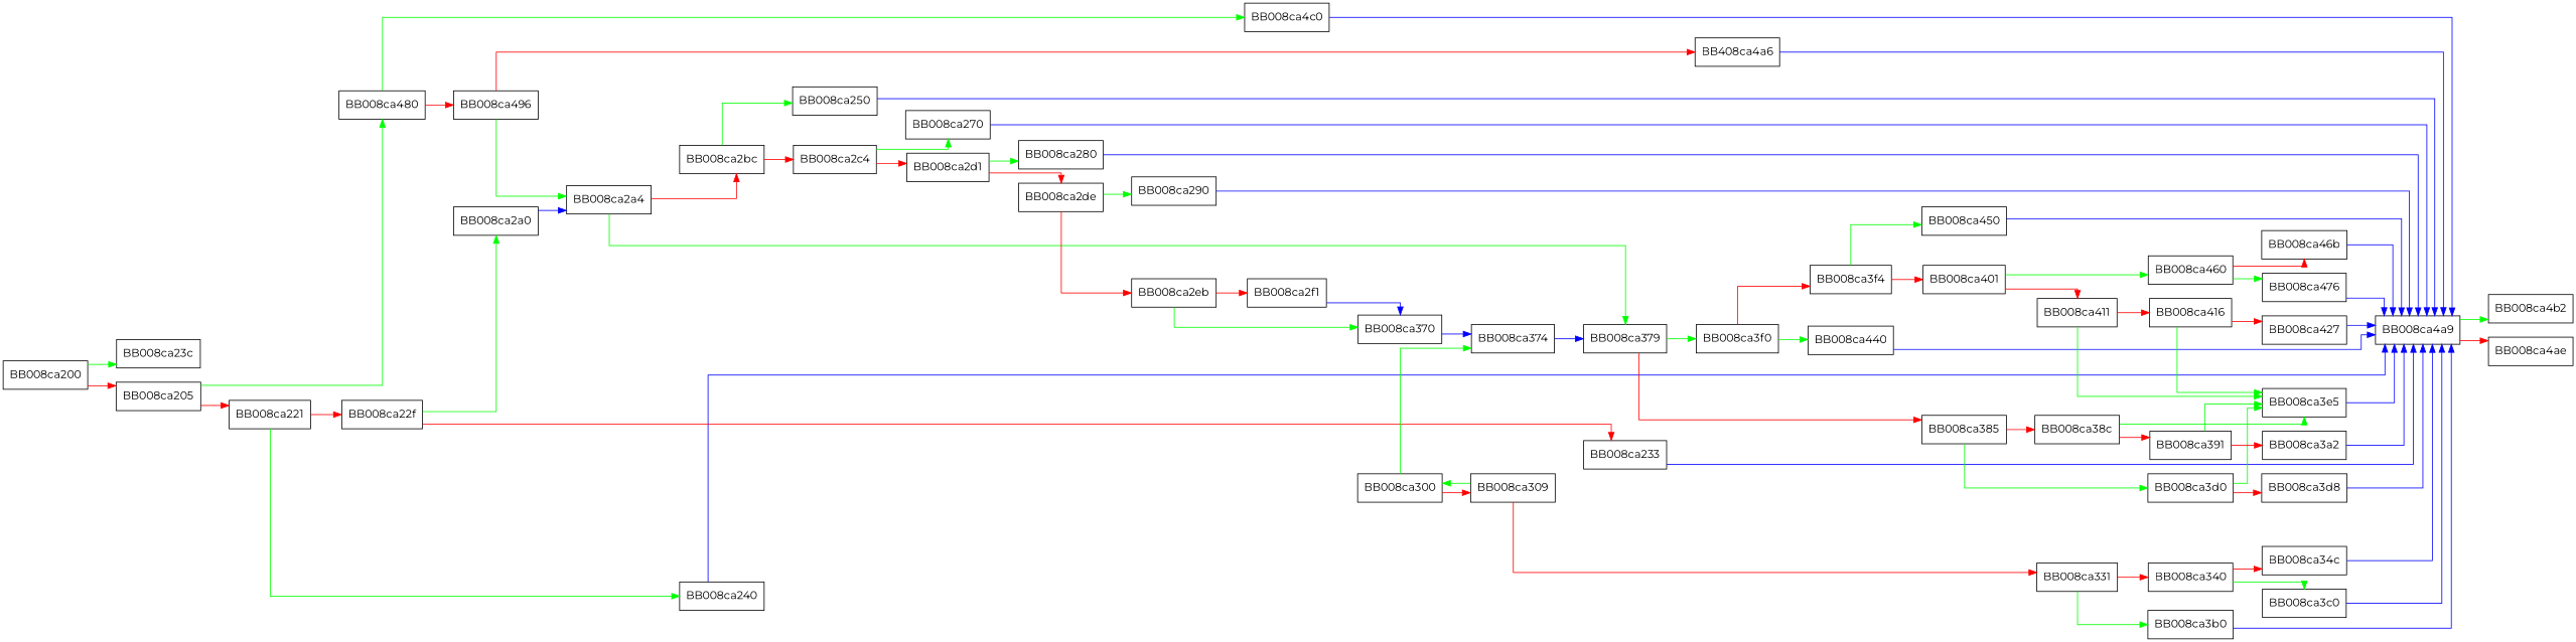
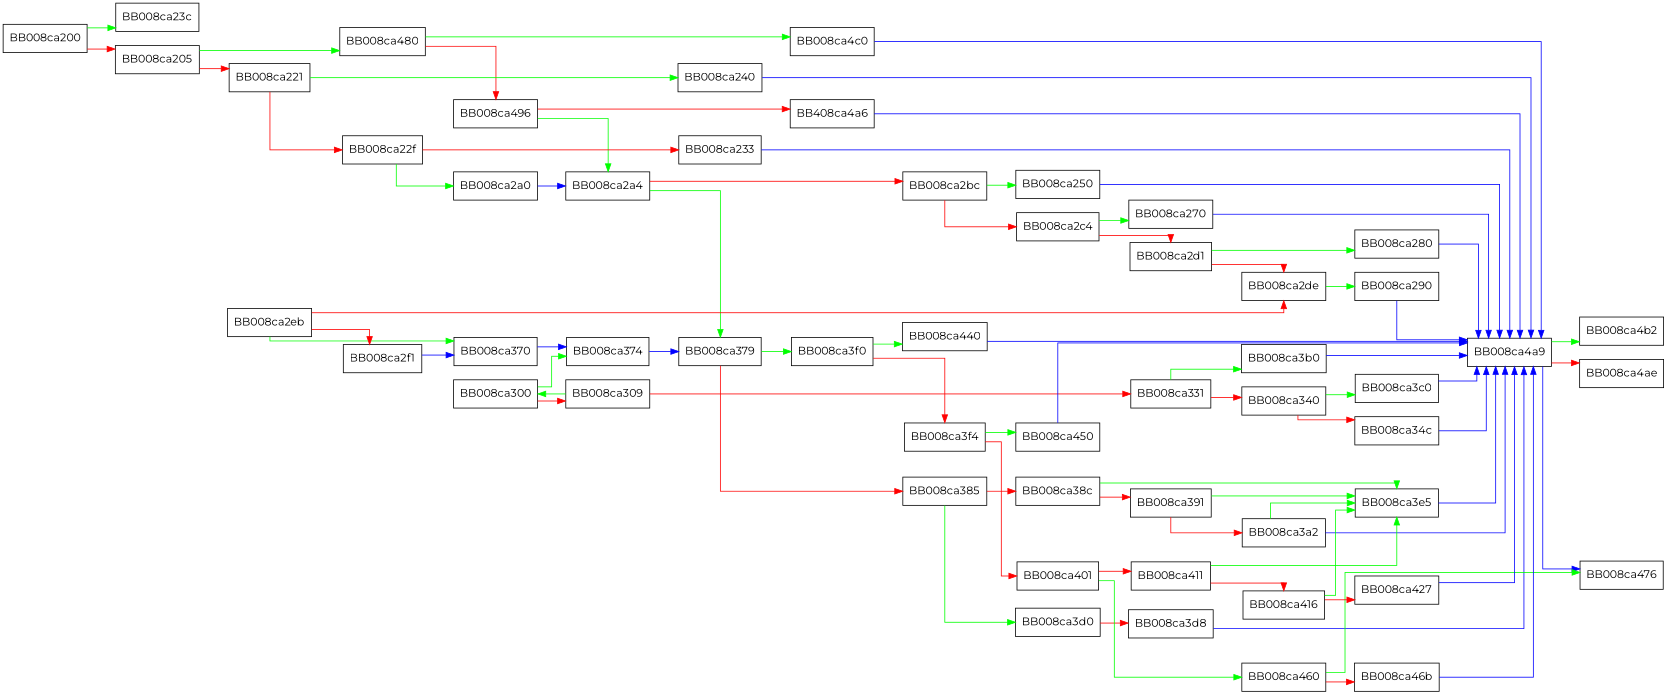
  digraph {
    fontname=Montserrat
    rankdir=LR
    splines=ortho
    node [fontname=Montserrat shape=box]
    edge [color=green fontname=Montserrat]
    BB008ca200
    BB008ca23c
    BB008ca205
    BB008ca480
    BB008ca221
    BB008ca4c0
    BB008ca496
    BB008ca240
    BB008ca22f
    BB008ca4a9
    BB008ca2a4
    n12 [label=BB408ca4a6]
    BB008ca2a0
    BB008ca233
    BB008ca4b2
    BB008ca4ae
    BB008ca379
    BB008ca2bc
    BB008ca250
    BB008ca270
    BB008ca280
    BB008ca290
    BB008ca3f0
    BB008ca385
    BB008ca2c4
    BB008ca440
    BB008ca3f4
    BB008ca3d0
    BB008ca38c
    BB008ca2d1
    BB008ca2de
    BB008ca2eb
    BB008ca370
    BB008ca2f1
    BB008ca374
    BB008ca300
    BB008ca309
    BB008ca331
    BB008ca3b0
    BB008ca340
    BB008ca3c0
    BB008ca34c
    BB008ca450
    BB008ca401
    BB008ca3e5
    BB008ca3d8
    BB008ca391
    BB008ca3a2
    BB008ca460
    BB008ca411
    BB008ca476
    BB008ca46b
    BB008ca416
    BB008ca427
    BB008ca200 -> BB008ca23c
    BB008ca200 -> BB008ca205 [color=red]
    BB008ca205 -> BB008ca480
    BB008ca205 -> BB008ca221 [color=red]
    BB008ca480 -> BB008ca4c0
    BB008ca480 -> BB008ca496 [color=red]
    BB008ca221 -> BB008ca240
    BB008ca221 -> BB008ca22f [color=red]
    BB008ca4c0 -> BB008ca4a9 [color=blue]
    BB008ca496 -> BB008ca2a4
    BB008ca496 -> n12 [color=red]
    BB008ca240 -> BB008ca4a9 [color=blue]
    BB008ca22f -> BB008ca2a0
    BB008ca22f -> BB008ca233 [color=red]
    BB008ca4a9 -> BB008ca4b2
    BB008ca4a9 -> BB008ca4ae [color=red]
    BB008ca2a4 -> BB008ca379
    BB008ca2a4 -> BB008ca2bc [color=red]
    n12 -> BB008ca4a9 [color=blue]
    BB008ca2a0 -> BB008ca2a4 [color=blue]
    BB008ca233 -> BB008ca4a9 [color=blue]
    BB008ca379 -> BB008ca3f0
    BB008ca379 -> BB008ca385 [color=red]
    BB008ca2bc -> BB008ca250
    BB008ca2bc -> BB008ca2c4 [color=red]
    BB008ca250 -> BB008ca4a9 [color=blue]
    BB008ca270 -> BB008ca4a9 [color=blue]
    BB008ca280 -> BB008ca4a9 [color=blue]
    BB008ca290 -> BB008ca4a9 [color=blue]
    BB008ca3f0 -> BB008ca440
    BB008ca3f0 -> BB008ca3f4 [color=red]
    BB008ca385 -> BB008ca3d0
    BB008ca385 -> BB008ca38c [color=red]
    BB008ca2c4 -> BB008ca270
    BB008ca2c4 -> BB008ca2d1 [color=red]
    BB008ca440 -> BB008ca4a9 [color=blue]
    BB008ca3f4 -> BB008ca450
    BB008ca3f4 -> BB008ca401 [color=red]
-   BB008ca3d0 -> BB008ca3e5
+   BB008ca3a2 -> BB008ca3e5
    BB008ca3d0 -> BB008ca3d8 [color=red]
    BB008ca38c -> BB008ca3e5
    BB008ca38c -> BB008ca391 [color=red]
    BB008ca2d1 -> BB008ca280
    BB008ca2d1 -> BB008ca2de [color=red]
    BB008ca2de -> BB008ca290
-   BB008ca2de -> BB008ca2eb [color=red]
+   BB008ca2eb -> BB008ca2de [color=red]
    BB008ca2eb -> BB008ca370
    BB008ca2eb -> BB008ca2f1 [color=red]
    BB008ca370 -> BB008ca374 [color=blue]
    BB008ca2f1 -> BB008ca370 [color=blue]
    BB008ca374 -> BB008ca379 [color=blue]
    BB008ca300 -> BB008ca374
    BB008ca300 -> BB008ca309 [color=red]
    BB008ca309 -> BB008ca300
    BB008ca309 -> BB008ca331 [color=red]
    BB008ca331 -> BB008ca3b0
    BB008ca331 -> BB008ca340 [color=red]
    BB008ca3b0 -> BB008ca4a9 [color=blue]
    BB008ca340 -> BB008ca3c0
    BB008ca340 -> BB008ca34c [color=red]
    BB008ca3c0 -> BB008ca4a9 [color=blue]
    BB008ca34c -> BB008ca4a9 [color=blue]
    BB008ca450 -> BB008ca4a9 [color=blue]
    BB008ca401 -> BB008ca460
    BB008ca401 -> BB008ca411 [color=red]
    BB008ca3e5 -> BB008ca4a9 [color=blue]
    BB008ca3d8 -> BB008ca4a9 [color=blue]
    BB008ca391 -> BB008ca3e5
    BB008ca391 -> BB008ca3a2 [color=red]
    BB008ca3a2 -> BB008ca4a9 [color=blue]
    BB008ca460 -> BB008ca476
    BB008ca460 -> BB008ca46b [color=red]
    BB008ca411 -> BB008ca3e5
    BB008ca411 -> BB008ca416 [color=red]
-   BB008ca476 -> BB008ca4a9 [color=blue]
+   BB008ca4a9 -> BB008ca476 [color=blue]
    BB008ca46b -> BB008ca4a9 [color=blue]
    BB008ca416 -> BB008ca3e5
    BB008ca416 -> BB008ca427 [color=red]
    BB008ca427 -> BB008ca4a9 [color=blue]
  }
